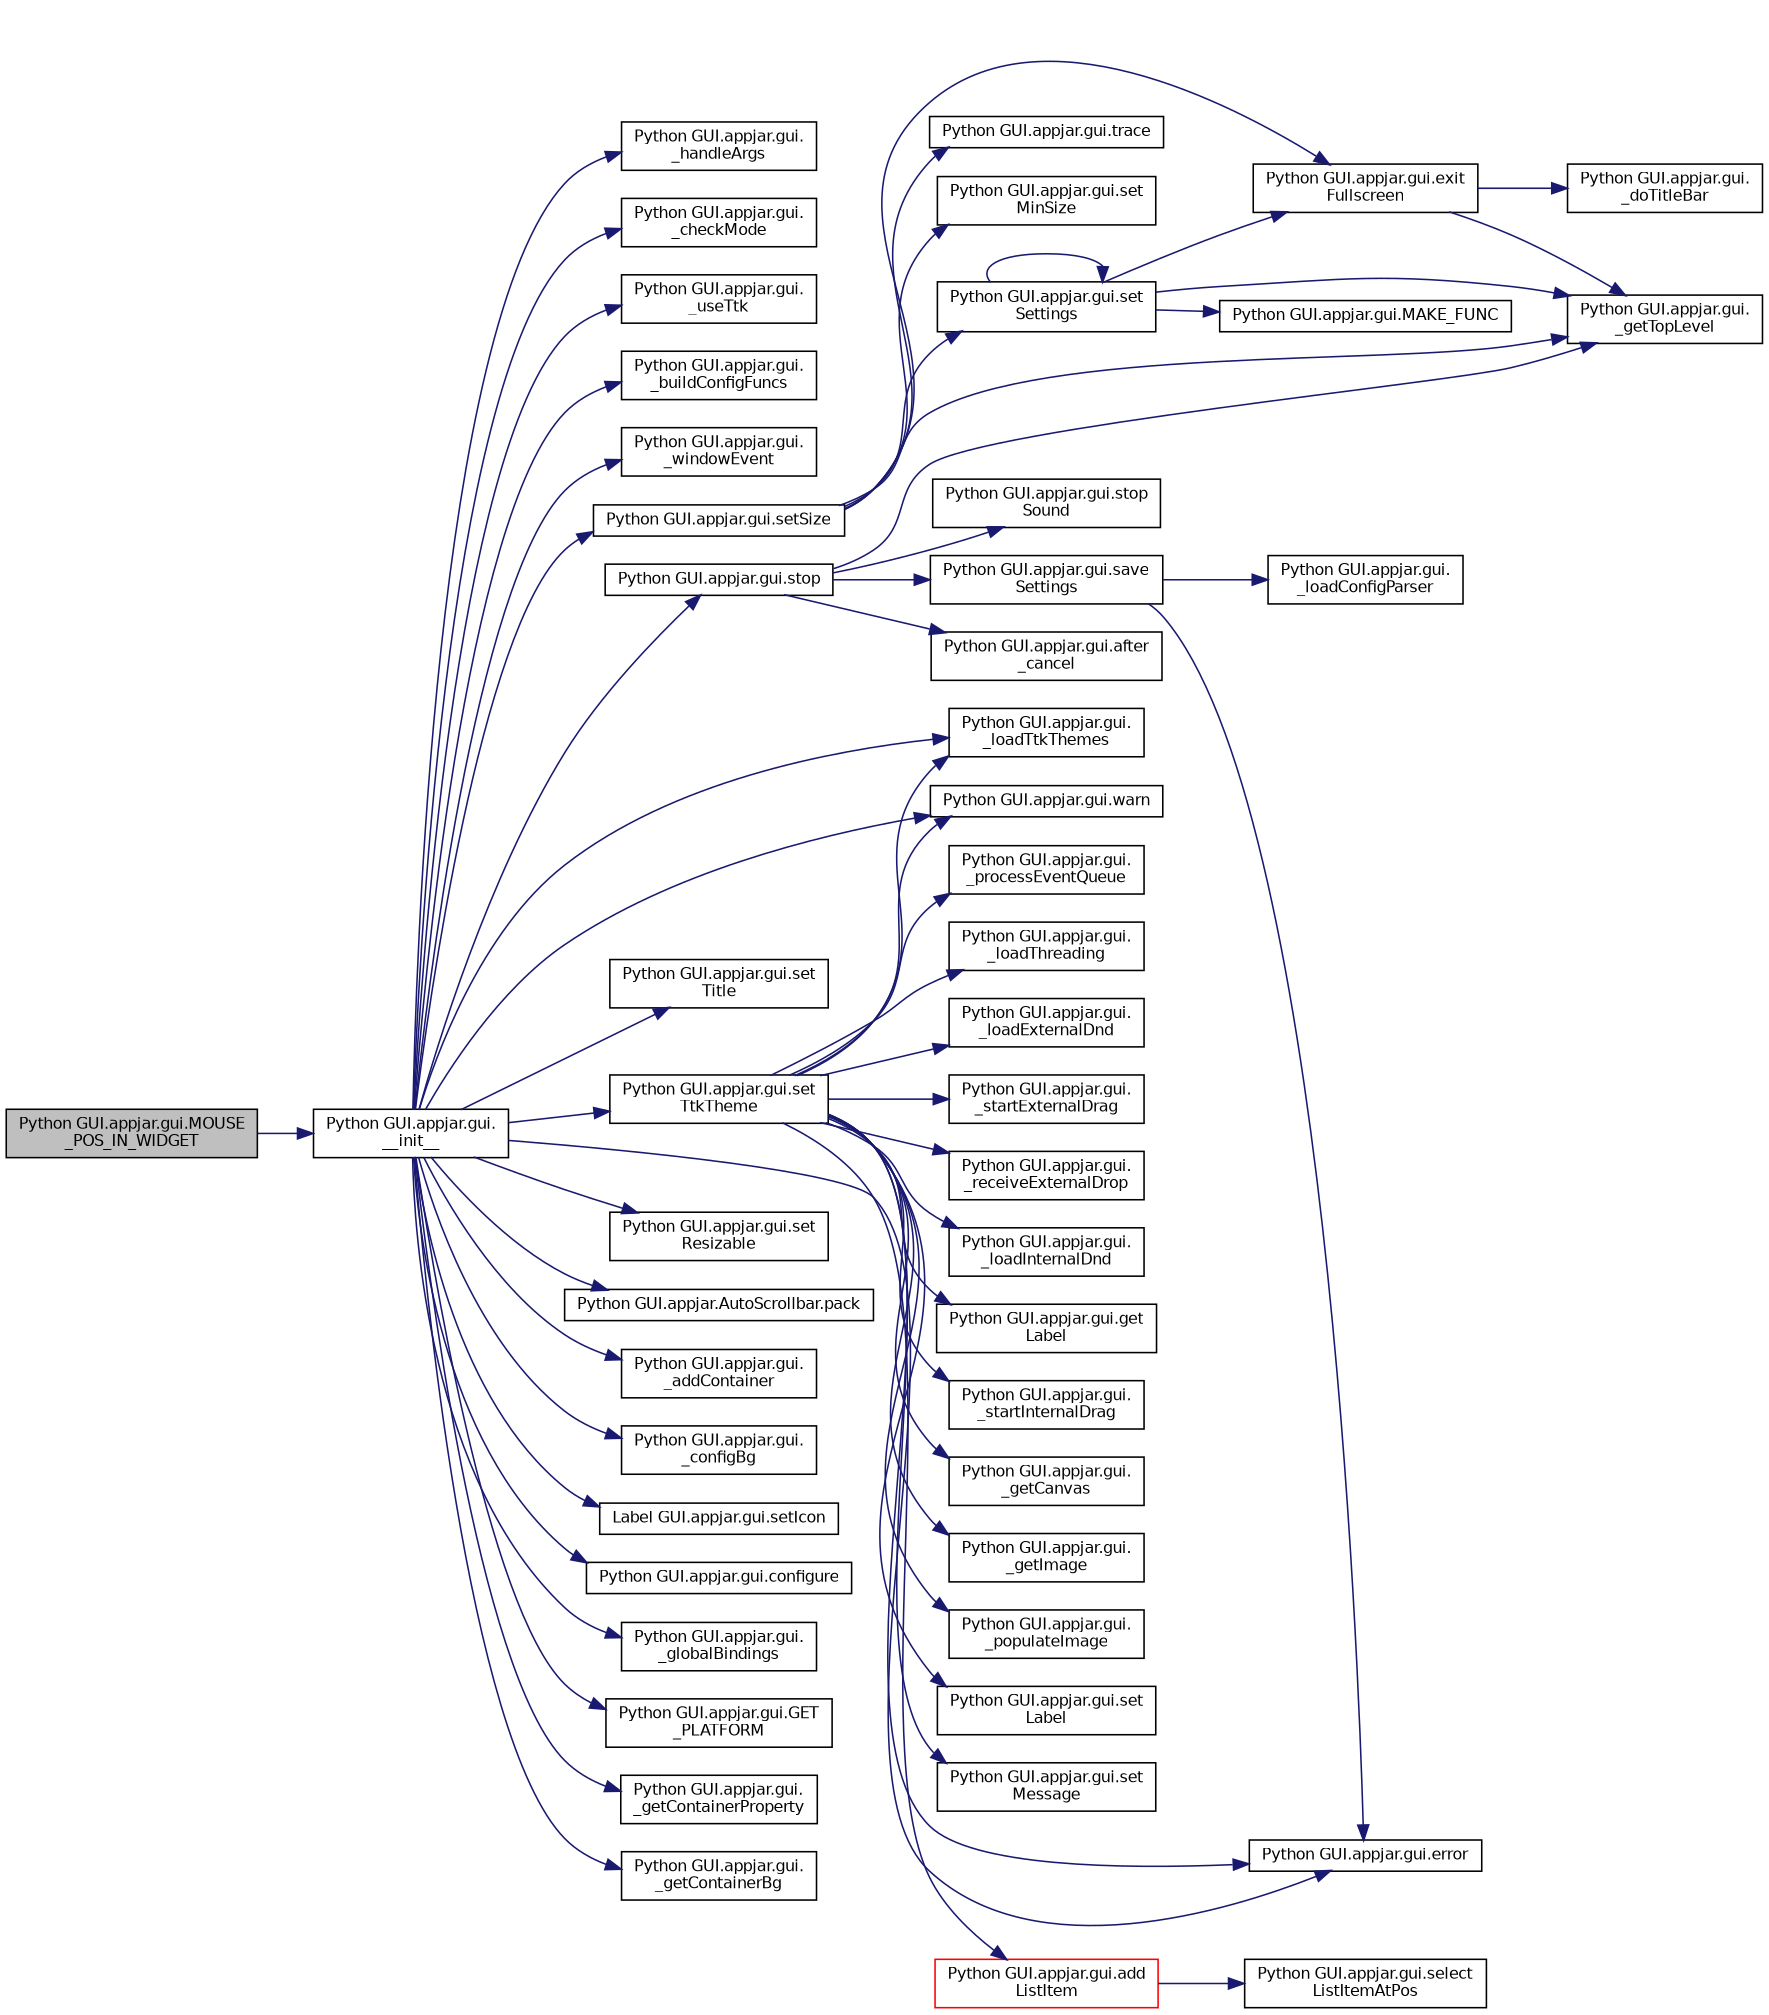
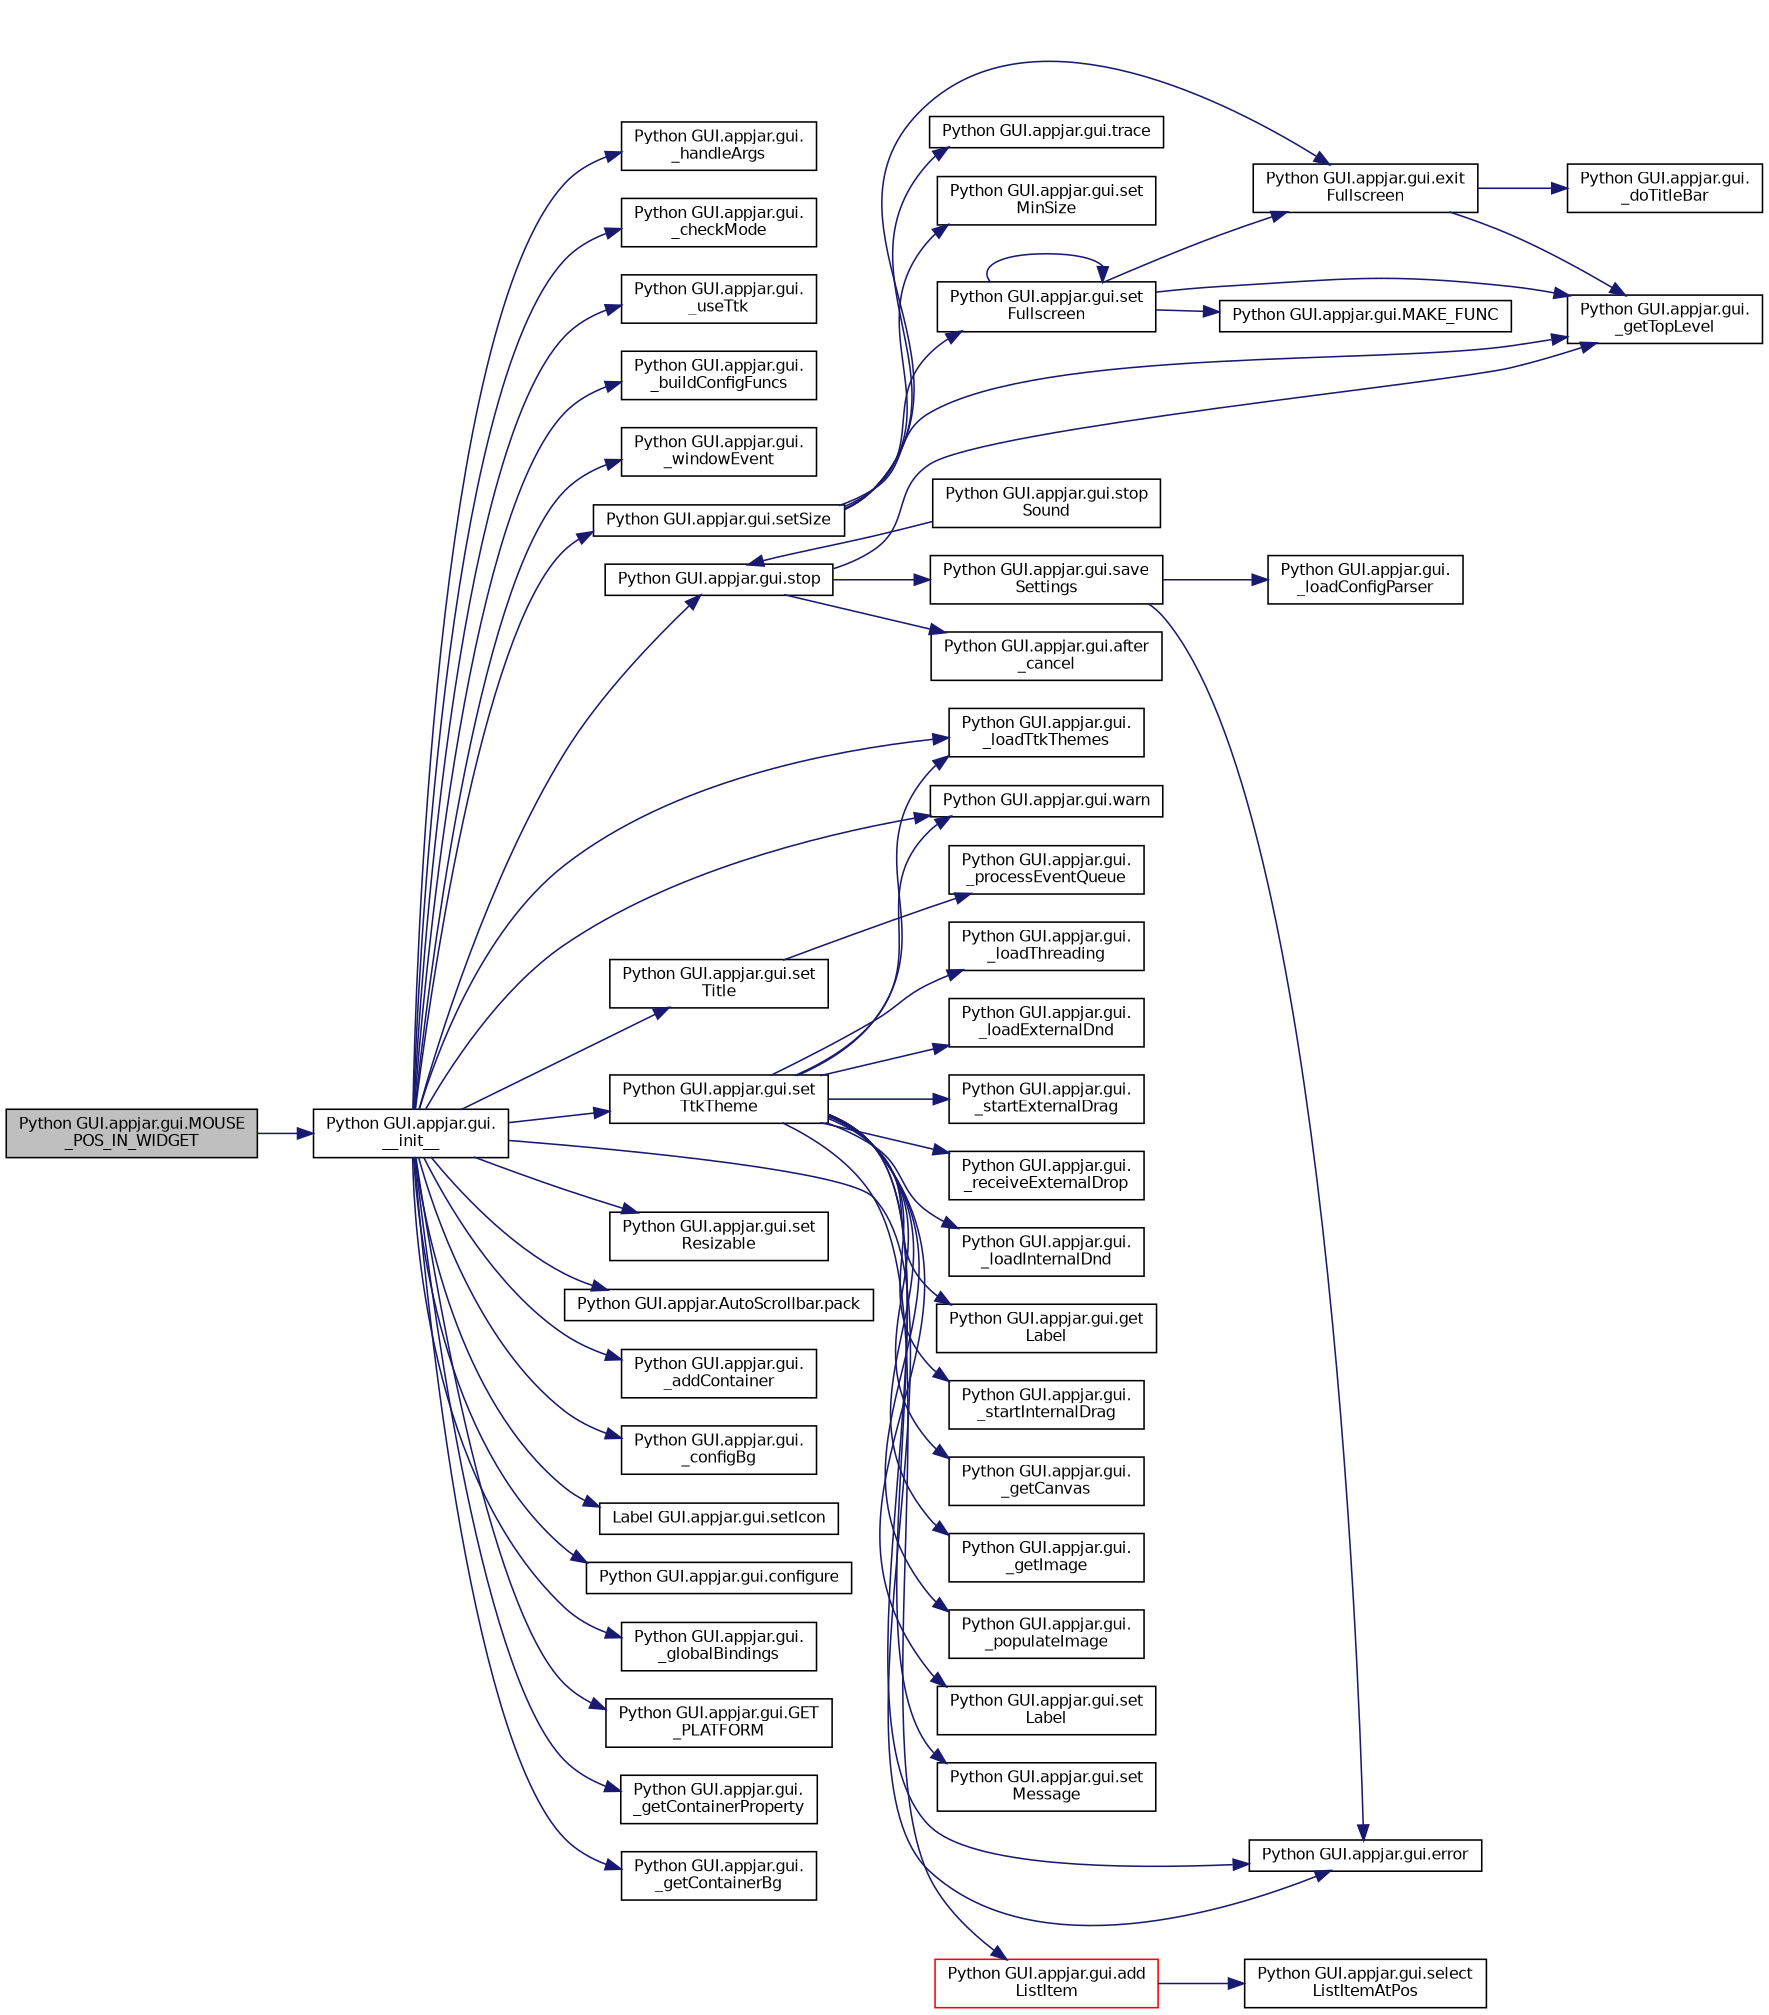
  digraph {
    rankdir=LR
    node [color=black fillcolor=white fontname=Helvetica fontsize=10 shape=record style=filled]
    edge [color=midnightblue fontname=Helvetica fontsize=10 labelfontname=Helvetica labelfontsize=10 style=solid]
    n1 [fillcolor=grey75 fontcolor=black height=0.2 label="Python GUI.appjar.gui.MOUSE\l_POS_IN_WIDGET" width=0.4]
    n2 [height=0.2 label="Python GUI.appjar.gui.\l__init__" width=0.4]
    n3 [height=0.2 label="Python GUI.appjar.gui.\l_handleArgs" width=0.4]
    n4 [height=0.2 label="Python GUI.appjar.gui.\l_checkMode" width=0.4]
    n5 [height=0.2 label="Python GUI.appjar.gui.\l_useTtk" width=0.4]
    n6 [height=0.2 label="Python GUI.appjar.gui.\l_buildConfigFuncs" width=0.4]
    n7 [height=0.2 label="Python GUI.appjar.gui.\l_windowEvent" width=0.4]
    n8 [height=0.2 label="Python GUI.appjar.gui.stop" width=0.4]
    n9 [height=0.2 label="Python GUI.appjar.gui.error" width=0.4]
    n10 [height=0.2 label="Python GUI.appjar.gui.set\lTitle" width=0.4]
    n11 [height=0.2 label="Python GUI.appjar.gui.setSize" width=0.4]
    n12 [height=0.2 label="Python GUI.appjar.gui.set\lResizable" width=0.4]
    n13 [height=0.2 label="Python GUI.appjar.AutoScrollbar.pack" width=0.4]
    n14 [height=0.2 label="Python GUI.appjar.gui.\l_addContainer" width=0.4]
    n15 [height=0.2 label="Python GUI.appjar.gui.\l_configBg" width=0.4]
    n16 [height=0.2 label="Label GUI.appjar.gui.setIcon" width=0.4]
    n17 [height=0.2 label="Python GUI.appjar.gui.set\lTtkTheme" width=0.4]
    n18 [height=0.2 label="Python GUI.appjar.gui.\l_loadTtkThemes" width=0.4]
    n19 [height=0.2 label="Python GUI.appjar.gui.warn" width=0.4]
    n20 [height=0.2 label="Python GUI.appjar.gui.configure" width=0.4]
    n21 [height=0.2 label="Python GUI.appjar.gui.\l_globalBindings" width=0.4]
    n22 [height=0.2 label="Python GUI.appjar.gui.GET\l_PLATFORM" width=0.4]
    n23 [height=0.2 label="Python GUI.appjar.gui.\l_getContainerProperty" width=0.4]
    n24 [height=0.2 label="Python GUI.appjar.gui.\l_getContainerBg" width=0.4]
    n25 [height=0.2 label="Python GUI.appjar.gui.\l_getTopLevel" width=0.4]
    n26 [height=0.2 label="Python GUI.appjar.gui.save\lSettings" width=0.4]
    n27 [height=0.2 label="Python GUI.appjar.gui.after\l_cancel" width=0.4]
    n28 [height=0.2 label="Python GUI.appjar.gui.stop\lSound" width=0.4]
-   n29 [height=0.2 label="Python GUI.appjar.gui.set\lSettings" width=0.4]
+   n29 [height=0.2 label="Python GUI.appjar.gui.set\lFullscreen" width=0.4]
    n30 [height=0.2 label="Python GUI.appjar.gui.exit\lFullscreen" width=0.4]
    n31 [height=0.2 label="Python GUI.appjar.gui.trace" width=0.4]
    n32 [height=0.2 label="Python GUI.appjar.gui.set\lMinSize" width=0.4]
    n33 [height=0.2 label="Python GUI.appjar.gui.\l_loadThreading" width=0.4]
    n34 [height=0.2 label="Python GUI.appjar.gui.\l_processEventQueue" width=0.4]
    n35 [height=0.2 label="Python GUI.appjar.gui.\l_loadExternalDnd" width=0.4]
    n36 [height=0.2 label="Python GUI.appjar.gui.\l_startExternalDrag" width=0.4]
    n37 [height=0.2 label="Python GUI.appjar.gui.\l_receiveExternalDrop" width=0.4]
    n38 [height=0.2 label="Python GUI.appjar.gui.\l_loadInternalDnd" width=0.4]
    n39 [height=0.2 label="Python GUI.appjar.gui.get\lLabel" width=0.4]
    n40 [height=0.2 label="Python GUI.appjar.gui.\l_startInternalDrag" width=0.4]
    n41 [height=0.2 label="Python GUI.appjar.gui.\l_getCanvas" width=0.4]
    n42 [height=0.2 label="Python GUI.appjar.gui.\l_getImage" width=0.4]
    n43 [height=0.2 label="Python GUI.appjar.gui.\l_populateImage" width=0.4]
    n44 [height=0.2 label="Python GUI.appjar.gui.set\lLabel" width=0.4]
    n45 [color=red height=0.2 label="Python GUI.appjar.gui.add\lListItem" width=0.4]
    n46 [height=0.2 label="Python GUI.appjar.gui.set\lMessage" width=0.4]
    n47 [height=0.2 label="Python GUI.appjar.gui.\l_loadConfigParser" width=0.4]
    n48 [height=0.2 label="Python GUI.appjar.gui.MAKE_FUNC" width=0.4]
    n49 [height=0.2 label="Python GUI.appjar.gui.\l_doTitleBar" width=0.4]
    n50 [height=0.2 label="Python GUI.appjar.gui.select\lListItemAtPos" width=0.4]
    n1 -> n2
    n2 -> n3
    n2 -> n4
    n2 -> n5
    n2 -> n6
    n2 -> n7
    n2 -> n8
    n2 -> n9
    n2 -> n10
    n2 -> n11
    n2 -> n12
    n2 -> n13
    n2 -> n14
    n2 -> n15
    n2 -> n16
    n2 -> n17
    n2 -> n18
    n2 -> n19
    n2 -> n20
    n2 -> n21
    n2 -> n22
    n2 -> n23
    n2 -> n24
    n8 -> n25
    n8 -> n26
    n8 -> n27
-   n8 -> n28
+   n28 -> n8
    n11 -> n25
    n11 -> n29
    n11 -> n30
    n11 -> n31
    n11 -> n32
    n17 -> n9
    n17 -> n18
    n17 -> n19
    n17 -> n33
-   n17 -> n34
+   n10 -> n34
    n17 -> n35
    n17 -> n36
    n17 -> n37
    n17 -> n38
    n17 -> n39
    n17 -> n40
    n17 -> n41
    n17 -> n42
    n17 -> n43
    n17 -> n44
    n17 -> n45
    n17 -> n46
    n26 -> n9
    n26 -> n47
    n29 -> n25
    n29 -> n29
    n29 -> n30
    n29 -> n48
    n30 -> n25
    n30 -> n49
    n45 -> n50
  }
